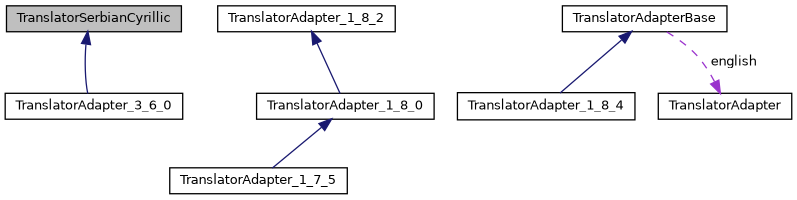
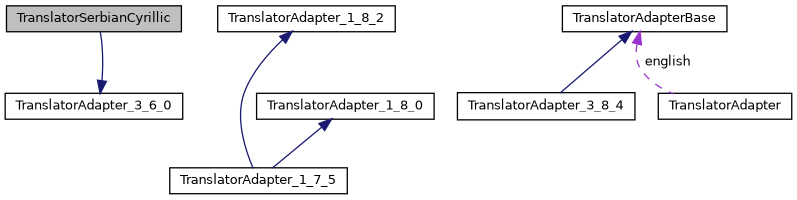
  digraph {
    node [color=black fillcolor=white fontname=Helvetica fontsize=10 shape=record style=filled]
    edge [color=midnightblue dir=back fontname=Helvetica fontsize=10 labelfontname=Helvetica labelfontsize=10 style=solid]
    n1 [fillcolor=grey75 fontcolor=black height=0.2 label=TranslatorSerbianCyrillic width=0.4]
    n2 [height=0.2 label=TranslatorAdapter_3_6_0 width=0.4]
    n3 [height=0.2 label=TranslatorAdapter_1_7_5 width=0.4]
    n4 [height=0.2 label=TranslatorAdapter_1_8_0 width=0.4]
    n5 [height=0.2 label=TranslatorAdapter_1_8_2 width=0.4]
-   n6 [height=0.2 label=TranslatorAdapter_1_8_4 width=0.4]
+   n6 [height=0.2 label=TranslatorAdapter_3_8_4 width=0.4]
    n7 [height=0.2 label=TranslatorAdapterBase width=0.4]
    n8 [height=0.2 label=TranslatorAdapter width=0.4]
-   n1 -> n2
+   n2 -> n1
    n4 -> n3
-   n5 -> n4
+   n5 -> n3
    n7 -> n6
-   n8 -> n7 [color=darkorchid3 label=" english" style=dashed]
+   n7 -> n8 [color=darkorchid3 label=" english" style=dashed]
  }
